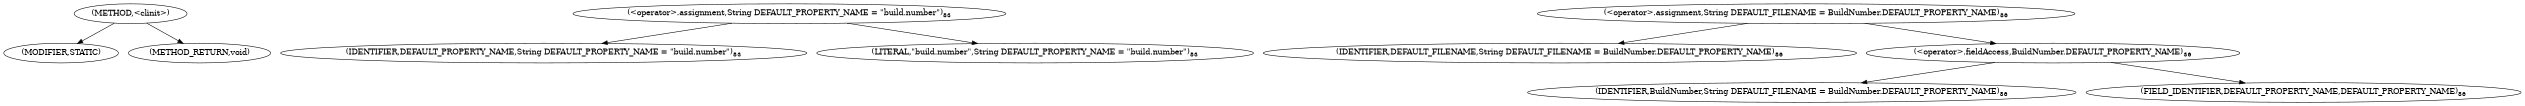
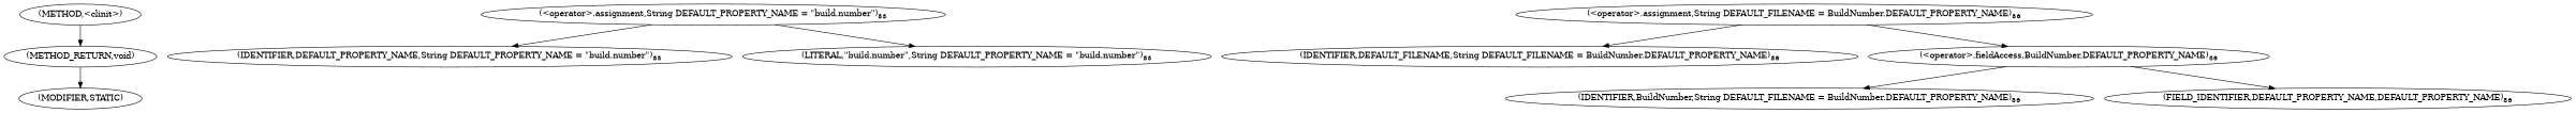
  digraph {
    n1 [label=<(METHOD,&lt;clinit&gt;)>]
    n2 [label=<(MODIFIER,STATIC)>]
    n3 [label=<(METHOD_RETURN,void)>]
    n4 [label=<(&lt;operator&gt;.assignment,String DEFAULT_PROPERTY_NAME = &quot;build.number&quot;)<SUB>83</SUB>>]
    n5 [label=<(IDENTIFIER,DEFAULT_PROPERTY_NAME,String DEFAULT_PROPERTY_NAME = &quot;build.number&quot;)<SUB>83</SUB>>]
    n6 [label=<(LITERAL,&quot;build.number&quot;,String DEFAULT_PROPERTY_NAME = &quot;build.number&quot;)<SUB>83</SUB>>]
    n7 [label=<(&lt;operator&gt;.assignment,String DEFAULT_FILENAME = BuildNumber.DEFAULT_PROPERTY_NAME)<SUB>86</SUB>>]
    n8 [label=<(IDENTIFIER,DEFAULT_FILENAME,String DEFAULT_FILENAME = BuildNumber.DEFAULT_PROPERTY_NAME)<SUB>86</SUB>>]
    n9 [label=<(&lt;operator&gt;.fieldAccess,BuildNumber.DEFAULT_PROPERTY_NAME)<SUB>36</SUB>>]
    n10 [label=<(IDENTIFIER,BuildNumber,String DEFAULT_FILENAME = BuildNumber.DEFAULT_PROPERTY_NAME)<SUB>86</SUB>>]
    n11 [label=<(FIELD_IDENTIFIER,DEFAULT_PROPERTY_NAME,DEFAULT_PROPERTY_NAME)<SUB>86</SUB>>]
-   n1 -> n2
+   n3 -> n2
    n1 -> n3
    n4 -> n5
    n4 -> n6
    n7 -> n8
    n7 -> n9
    n9 -> n10
    n9 -> n11
  }
